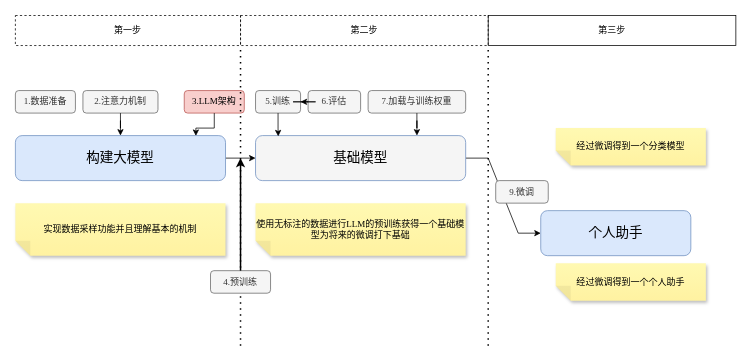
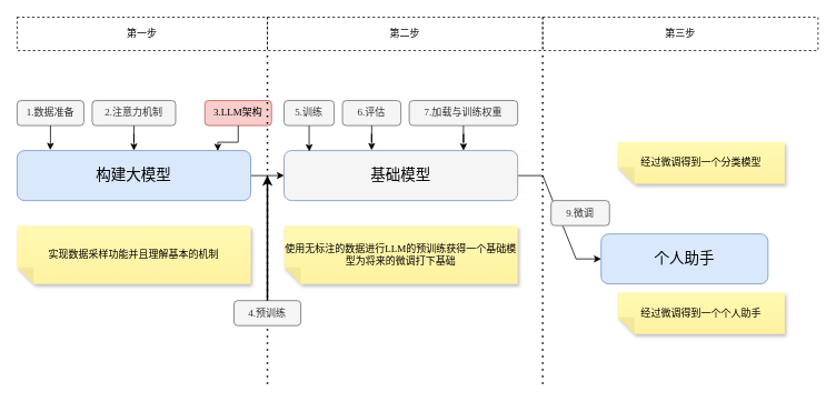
  <mxCell id="0" />
  <mxCell id="1" parent="0" />
  <mxCell id="2" value="" style="edgeStyle=orthogonalEdgeStyle;rounded=0;orthogonalLoop=1;jettySize=auto;html=1;fontFamily=Maple Mono NF CN;fontSize=12;fontColor=default;labelBackgroundColor=none;" edge="1" parent="1" source="3" target="5"><mxGeometry relative="1" as="geometry" /></mxCell>
  <mxCell id="3" value="构建大模型" style="rounded=1;whiteSpace=wrap;html=1;fontFamily=Maple Mono NF CN;fontSize=18;labelBackgroundColor=none;fillColor=#dae8fc;strokeColor=#6c8ebf;" vertex="1" parent="1"><mxGeometry x="20" y="180" width="280" height="60" as="geometry" /></mxCell>
  <mxCell id="4" style="rounded=0;orthogonalLoop=1;jettySize=auto;html=1;entryX=0;entryY=0.5;entryDx=0;entryDy=0;fontFamily=Maple Mono NF CN;fontSize=12;fontColor=default;edgeStyle=entityRelationEdgeStyle;labelBackgroundColor=none;" edge="1" parent="1" source="5" target="6"><mxGeometry relative="1" as="geometry" /></mxCell>
  <mxCell id="5" value="基础模型" style="rounded=1;whiteSpace=wrap;html=1;fontFamily=Maple Mono NF CN;fontSize=18;labelBackgroundColor=none;fillColor=#f5f5f5;strokeColor=#6c8ebf;" vertex="1" parent="1"><mxGeometry x="340" y="180" width="280" height="60" as="geometry" /></mxCell>
  <mxCell id="6" value="个人助手" style="rounded=1;whiteSpace=wrap;html=1;fontFamily=Maple Mono NF CN;fontSize=18;labelBackgroundColor=none;fillColor=#dae8fc;strokeColor=#6c8ebf;" vertex="1" parent="1"><mxGeometry x="720" y="280" width="200" height="60" as="geometry" /></mxCell>
  <mxCell id="7" value="1.数据准备" style="rounded=1;whiteSpace=wrap;html=1;align=center;verticalAlign=middle;fontFamily=Maple Mono NF CN;fontSize=12;labelBackgroundColor=none;fillColor=#f5f5f5;strokeColor=#666666;fontColor=#333333;" vertex="1" parent="1"><mxGeometry x="20" y="120" width="80" height="30" as="geometry" /></mxCell>
  <mxCell id="8" value="2.注意力机制" style="rounded=1;whiteSpace=wrap;html=1;align=center;verticalAlign=middle;fontFamily=Maple Mono NF CN;fontSize=12;labelBackgroundColor=none;fillColor=#f5f5f5;fontColor=#333333;strokeColor=#666666;" vertex="1" parent="1"><mxGeometry x="110" y="120" width="100" height="30" as="geometry" /></mxCell>
  <mxCell id="9" value="3.LLM架构" style="rounded=1;whiteSpace=wrap;html=1;align=center;verticalAlign=middle;fontFamily=Maple Mono NF CN;fontSize=12;labelBackgroundColor=none;fillColor=#f8cecc;fontColor=default;strokeColor=#b85450;" vertex="1" parent="1"><mxGeometry x="245" y="120" width="80" height="30" as="geometry" /></mxCell>
+ <mxCell id="10" style="edgeStyle=orthogonalEdgeStyle;rounded=0;orthogonalLoop=1;jettySize=auto;html=1;entryX=0.142;entryY=-0.012;entryDx=0;entryDy=0;entryPerimeter=0;fontFamily=Maple Mono NF CN;fontSize=12;fontColor=default;labelBackgroundColor=none;" edge="1" parent="1" source="7" target="3"><mxGeometry relative="1" as="geometry" /></mxCell>
  <mxCell id="11" style="edgeStyle=orthogonalEdgeStyle;rounded=0;orthogonalLoop=1;jettySize=auto;html=1;entryX=0.5;entryY=0;entryDx=0;entryDy=0;fontFamily=Maple Mono NF CN;fontSize=12;fontColor=default;labelBackgroundColor=none;" edge="1" parent="1" source="8" target="3"><mxGeometry relative="1" as="geometry" /></mxCell>
  <mxCell id="12" style="edgeStyle=orthogonalEdgeStyle;rounded=0;orthogonalLoop=1;jettySize=auto;html=1;entryX=0.859;entryY=0.007;entryDx=0;entryDy=0;entryPerimeter=0;fontFamily=Maple Mono NF CN;fontSize=12;fontColor=default;labelBackgroundColor=none;" edge="1" parent="1" source="9" target="3"><mxGeometry relative="1" as="geometry" /></mxCell>
  <mxCell id="13" value="5.训练" style="rounded=1;whiteSpace=wrap;html=1;align=center;verticalAlign=middle;fontFamily=Maple Mono NF CN;fontSize=12;labelBackgroundColor=none;fillColor=#f5f5f5;fontColor=#333333;strokeColor=#666666;" vertex="1" parent="1"><mxGeometry x="340" y="120" width="60" height="30" as="geometry" /></mxCell>
  <mxCell id="14" style="edgeStyle=orthogonalEdgeStyle;rounded=0;orthogonalLoop=1;jettySize=auto;html=1;entryX=0.108;entryY=0.017;entryDx=0;entryDy=0;entryPerimeter=0;fontFamily=Maple Mono NF CN;fontSize=12;fontColor=default;labelBackgroundColor=none;" edge="1" parent="1" source="13" target="5"><mxGeometry relative="1" as="geometry" /></mxCell>
  <mxCell id="15" value="6.评估" style="rounded=1;whiteSpace=wrap;html=1;align=center;verticalAlign=middle;fontFamily=Maple Mono NF CN;fontSize=12;labelBackgroundColor=none;fillColor=#f5f5f5;fontColor=#333333;strokeColor=#666666;" vertex="1" parent="1"><mxGeometry x="410" y="120" width="70" height="30" as="geometry" /></mxCell>
  <mxCell id="16" value="7.加载与训练权重" style="rounded=1;whiteSpace=wrap;html=1;align=center;verticalAlign=middle;fontFamily=Maple Mono NF CN;fontSize=12;labelBackgroundColor=none;fillColor=#f5f5f5;fontColor=#333333;strokeColor=#666666;" vertex="1" parent="1"><mxGeometry x="490" y="120" width="130" height="30" as="geometry" /></mxCell>
- <mxCell id="17" style="edgeStyle=orthogonalEdgeStyle;rounded=0;orthogonalLoop=1;jettySize=auto;html=1;fontFamily=Maple Mono NF CN;fontSize=12;fontColor=default;labelBackgroundColor=none;" edge="1" parent="1" source="15" target="13"><mxGeometry relative="1" as="geometry" /></mxCell>
+ <mxCell id="17" style="edgeStyle=orthogonalEdgeStyle;rounded=0;orthogonalLoop=1;jettySize=auto;html=1;entryX=0.375;entryY=-0.008;entryDx=0;entryDy=0;entryPerimeter=0;fontFamily=Maple Mono NF CN;fontSize=12;fontColor=default;labelBackgroundColor=none;" edge="1" parent="1" source="15" target="5"><mxGeometry relative="1" as="geometry" /></mxCell>
  <mxCell id="18" style="edgeStyle=orthogonalEdgeStyle;rounded=0;orthogonalLoop=1;jettySize=auto;html=1;entryX=0.768;entryY=0;entryDx=0;entryDy=0;entryPerimeter=0;fontFamily=Maple Mono NF CN;fontSize=12;fontColor=default;labelBackgroundColor=none;" edge="1" parent="1" source="16" target="5"><mxGeometry relative="1" as="geometry" /></mxCell>
  <mxCell id="19" value="" style="endArrow=none;dashed=1;html=1;dashPattern=1 3;strokeWidth=2;rounded=0;fontFamily=Maple Mono NF CN;fontSize=12;fontColor=default;entryX=1;entryY=1;entryDx=0;entryDy=0;labelBackgroundColor=none;" edge="1" parent="1" target="21"><mxGeometry width="50" height="50" relative="1" as="geometry"><mxPoint x="320" y="460" as="sourcePoint" /><mxPoint x="320" y="20" as="targetPoint" /></mxGeometry></mxCell>
  <mxCell id="20" value="" style="endArrow=none;dashed=1;html=1;dashPattern=1 3;strokeWidth=2;rounded=0;fontFamily=Maple Mono NF CN;fontSize=12;fontColor=default;entryX=1;entryY=1;entryDx=0;entryDy=0;labelBackgroundColor=none;" edge="1" parent="1" target="22"><mxGeometry width="50" height="50" relative="1" as="geometry"><mxPoint x="650" y="460" as="sourcePoint" /><mxPoint x="650" y="20" as="targetPoint" /></mxGeometry></mxCell>
  <mxCell id="21" value="第一步" style="rounded=0;whiteSpace=wrap;html=1;align=center;verticalAlign=middle;fontFamily=Maple Mono NF CN;fontSize=12;fillColor=none;dashed=1;labelBackgroundColor=none;" vertex="1" parent="1"><mxGeometry x="20" y="20" width="300" height="40" as="geometry" /></mxCell>
  <mxCell id="22" value="第二步" style="rounded=0;whiteSpace=wrap;html=1;align=center;verticalAlign=middle;fontFamily=Maple Mono NF CN;fontSize=12;fillColor=none;dashed=1;labelBackgroundColor=none;" vertex="1" parent="1"><mxGeometry x="320" y="20" width="330" height="40" as="geometry" /></mxCell>
- <mxCell id="23" value="第三步" style="rounded=0;whiteSpace=wrap;html=1;align=center;verticalAlign=middle;fontFamily=Maple Mono NF CN;fontSize=12;fillColor=none;dashed=0;labelBackgroundColor=none;" vertex="1" parent="1"><mxGeometry x="650" y="20" width="330" height="40" as="geometry" /></mxCell>
+ <mxCell id="23" value="第三步" style="rounded=0;whiteSpace=wrap;html=1;align=center;verticalAlign=middle;fontFamily=Maple Mono NF CN;fontSize=12;fillColor=none;dashed=1;labelBackgroundColor=none;" vertex="1" parent="1"><mxGeometry x="650" y="20" width="330" height="40" as="geometry" /></mxCell>
  <mxCell id="24" value="实现数据采样功能并且理解基本的机制" style="shape=note;whiteSpace=wrap;html=1;backgroundOutline=1;darkOpacity=0.05;strokeColor=none;fillStyle=solid;direction=west;gradientDirection=north;shadow=1;size=20;pointerEvents=1;rounded=1;align=center;verticalAlign=middle;fontFamily=Maple Mono NF CN;fontSize=12;labelBackgroundColor=none;fontColor=#000000;fillColor=#FFF9B2;gradientColor=#FFF2A1;" vertex="1" parent="1"><mxGeometry x="20" y="270" width="280" height="70" as="geometry" /></mxCell>
  <mxCell id="25" value="使用无标注的数据进行LLM的预训练获得一个基础模型为将来的微调打下基础" style="shape=note;whiteSpace=wrap;html=1;backgroundOutline=1;darkOpacity=0.05;strokeColor=none;fillStyle=solid;direction=west;gradientDirection=north;shadow=1;size=20;pointerEvents=1;rounded=1;align=center;verticalAlign=middle;fontFamily=Maple Mono NF CN;fontSize=12;labelBackgroundColor=none;fontColor=#000000;fillColor=#FFF9B2;gradientColor=#FFF2A1;" vertex="1" parent="1"><mxGeometry x="340" y="270" width="280" height="70" as="geometry" /></mxCell>
  <mxCell id="26" value="经过微调得到一个个人助手" style="shape=note;whiteSpace=wrap;html=1;backgroundOutline=1;darkOpacity=0.05;strokeColor=none;fillStyle=solid;direction=west;gradientDirection=north;shadow=1;size=20;pointerEvents=1;rounded=1;align=center;verticalAlign=middle;fontFamily=Maple Mono NF CN;fontSize=12;labelBackgroundColor=none;fontColor=#000000;fillColor=#FFF9B2;gradientColor=#FFF2A1;" vertex="1" parent="1"><mxGeometry x="740" y="350" width="200" height="50" as="geometry" /></mxCell>
  <mxCell id="27" value="经过微调得到一个分类模型" style="shape=note;whiteSpace=wrap;html=1;backgroundOutline=1;darkOpacity=0.05;strokeColor=none;fillStyle=solid;direction=west;gradientDirection=north;shadow=1;size=20;pointerEvents=1;rounded=1;align=center;verticalAlign=middle;fontFamily=Maple Mono NF CN;fontSize=12;labelBackgroundColor=none;fontColor=#000000;fillColor=#FFF9B2;gradientColor=#FFF2A1;" vertex="1" parent="1"><mxGeometry x="740" y="170" width="200" height="50" as="geometry" /></mxCell>
  <mxCell id="28" value="4.预训练" style="rounded=1;whiteSpace=wrap;html=1;align=center;verticalAlign=middle;fontFamily=Maple Mono NF CN;fontSize=12;labelBackgroundColor=none;fillColor=#f5f5f5;fontColor=#333333;strokeColor=#666666;" vertex="1" parent="1"><mxGeometry x="280" y="360" width="80" height="30" as="geometry" /></mxCell>
  <mxCell id="29" value="" style="endArrow=classic;html=1;rounded=0;exitX=0.5;exitY=0;exitDx=0;exitDy=0;strokeWidth=2;" edge="1" parent="1" source="28"><mxGeometry width="50" height="50" relative="1" as="geometry"><mxPoint x="370" y="300" as="sourcePoint" /><mxPoint x="320" y="210" as="targetPoint" /></mxGeometry></mxCell>
  <mxCell id="30" value="9.微调" style="rounded=1;whiteSpace=wrap;html=1;align=center;verticalAlign=middle;fontFamily=Maple Mono NF CN;fontSize=12;labelBackgroundColor=none;fillColor=#f5f5f5;fontColor=#333333;strokeColor=#666666;" vertex="1" parent="1"><mxGeometry x="660" y="240" width="70" height="30" as="geometry" /></mxCell>
